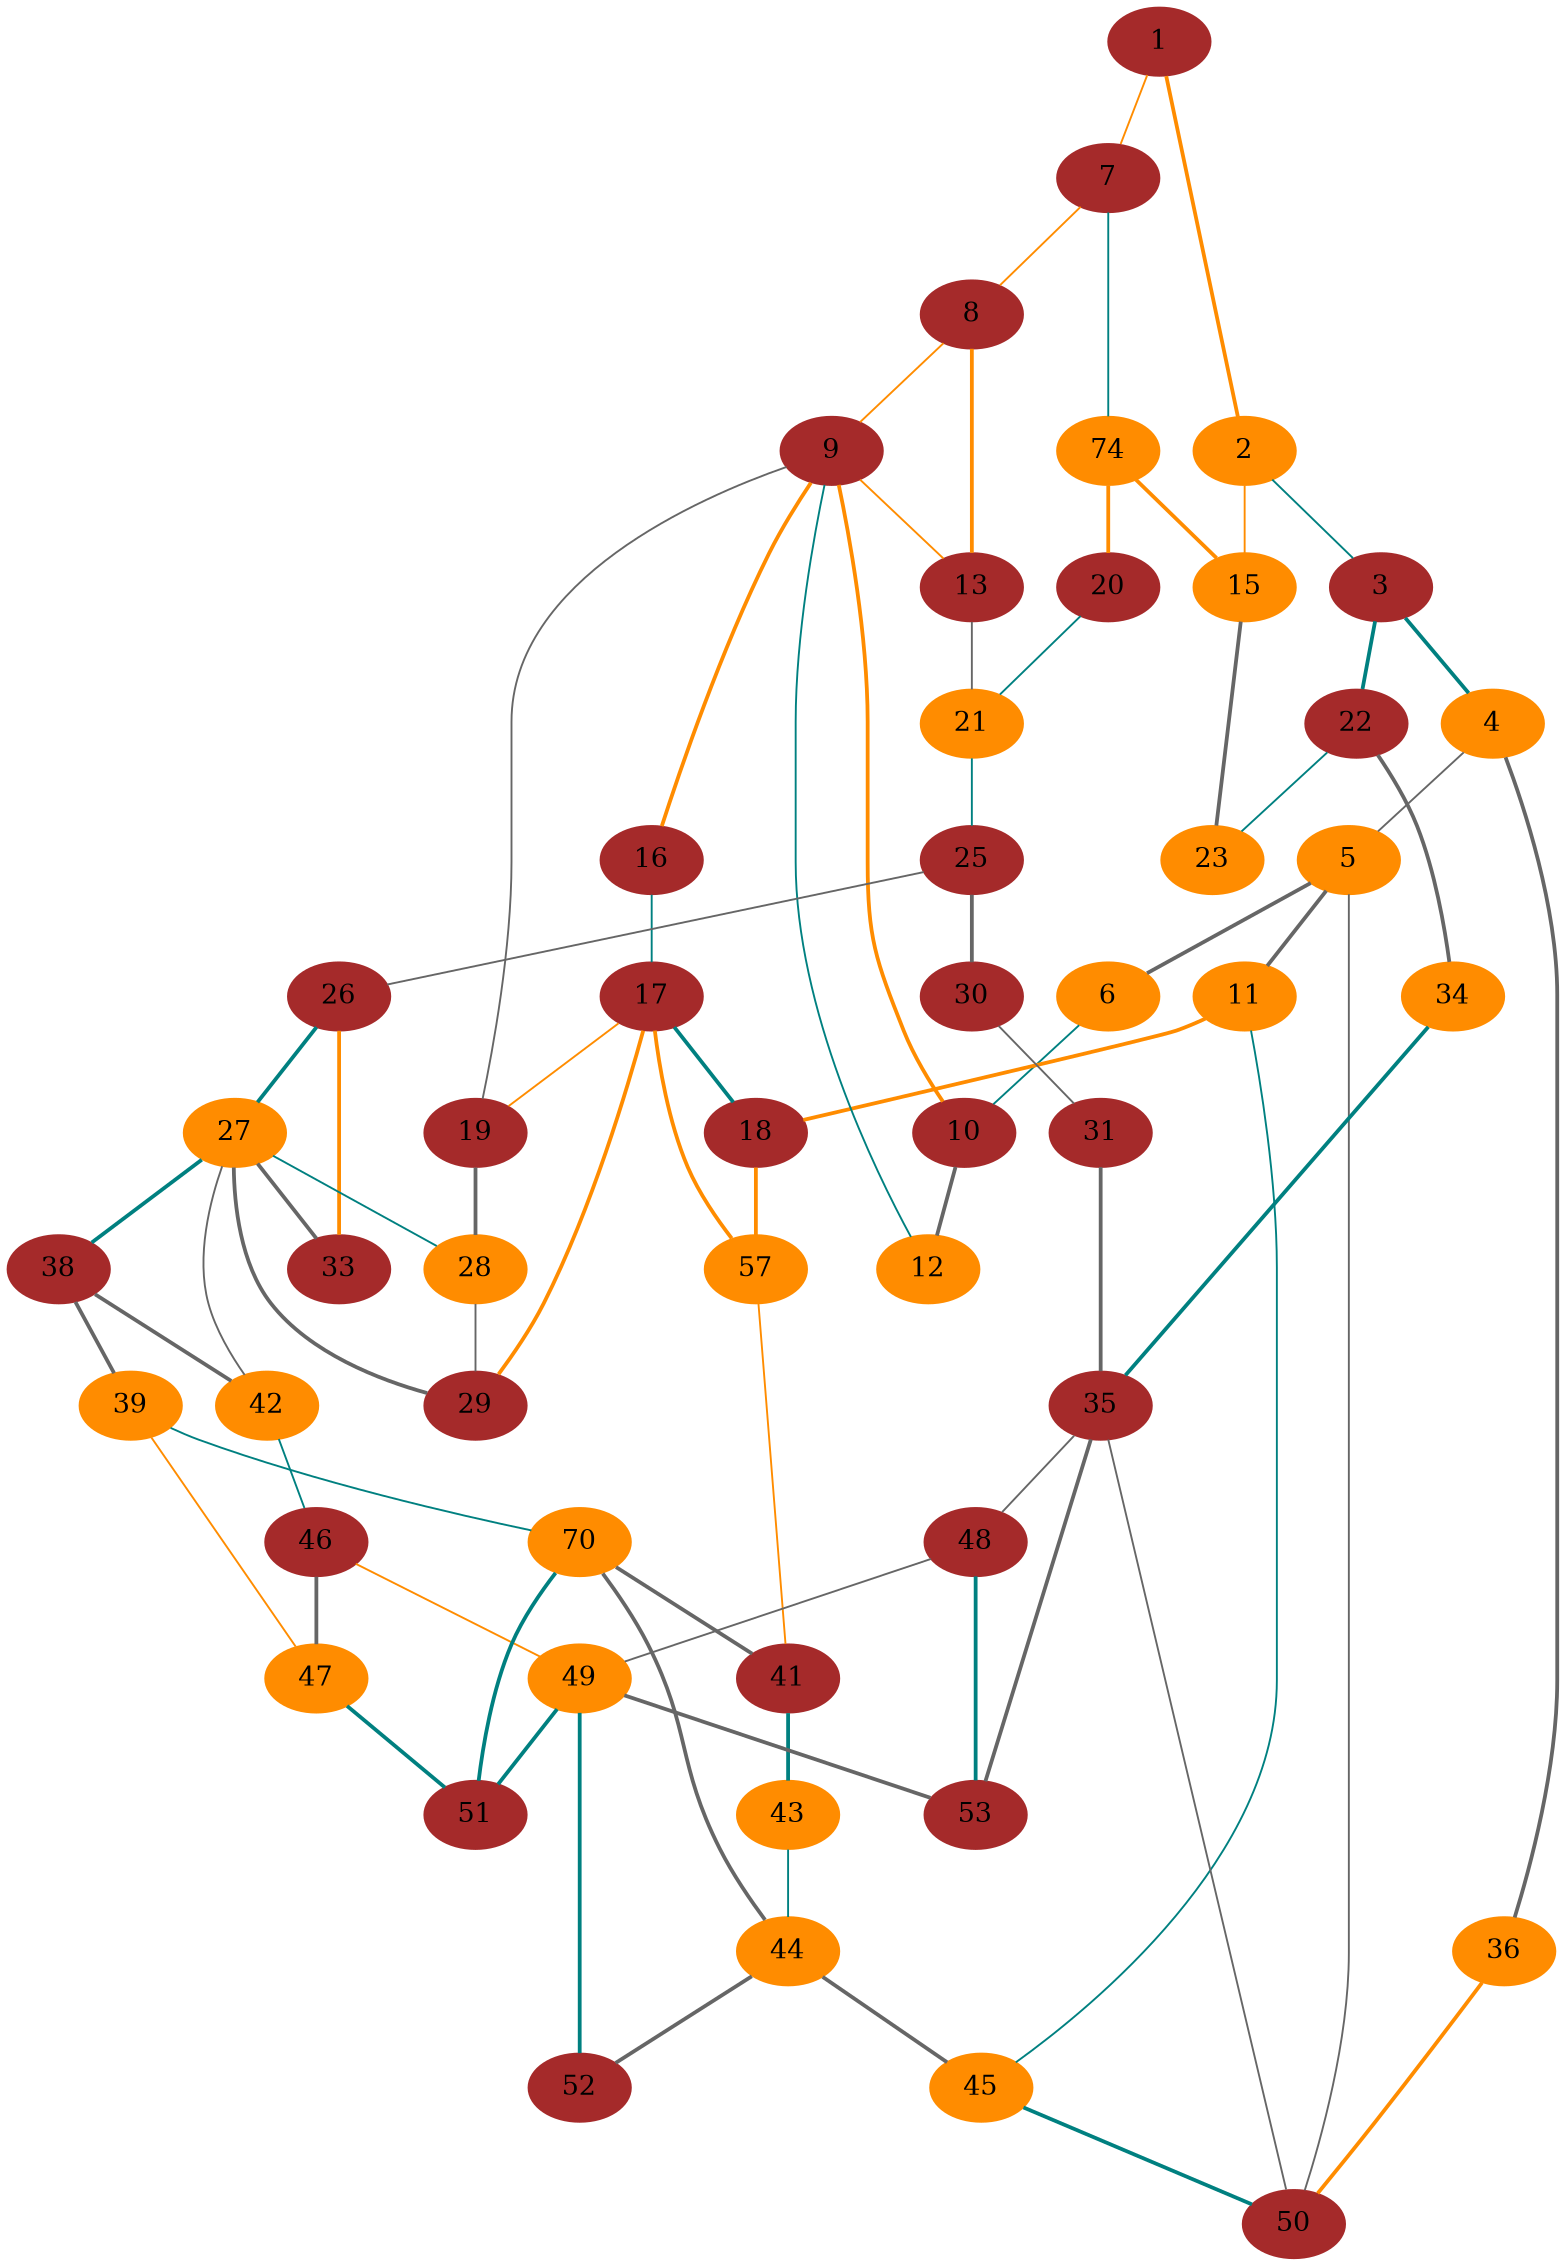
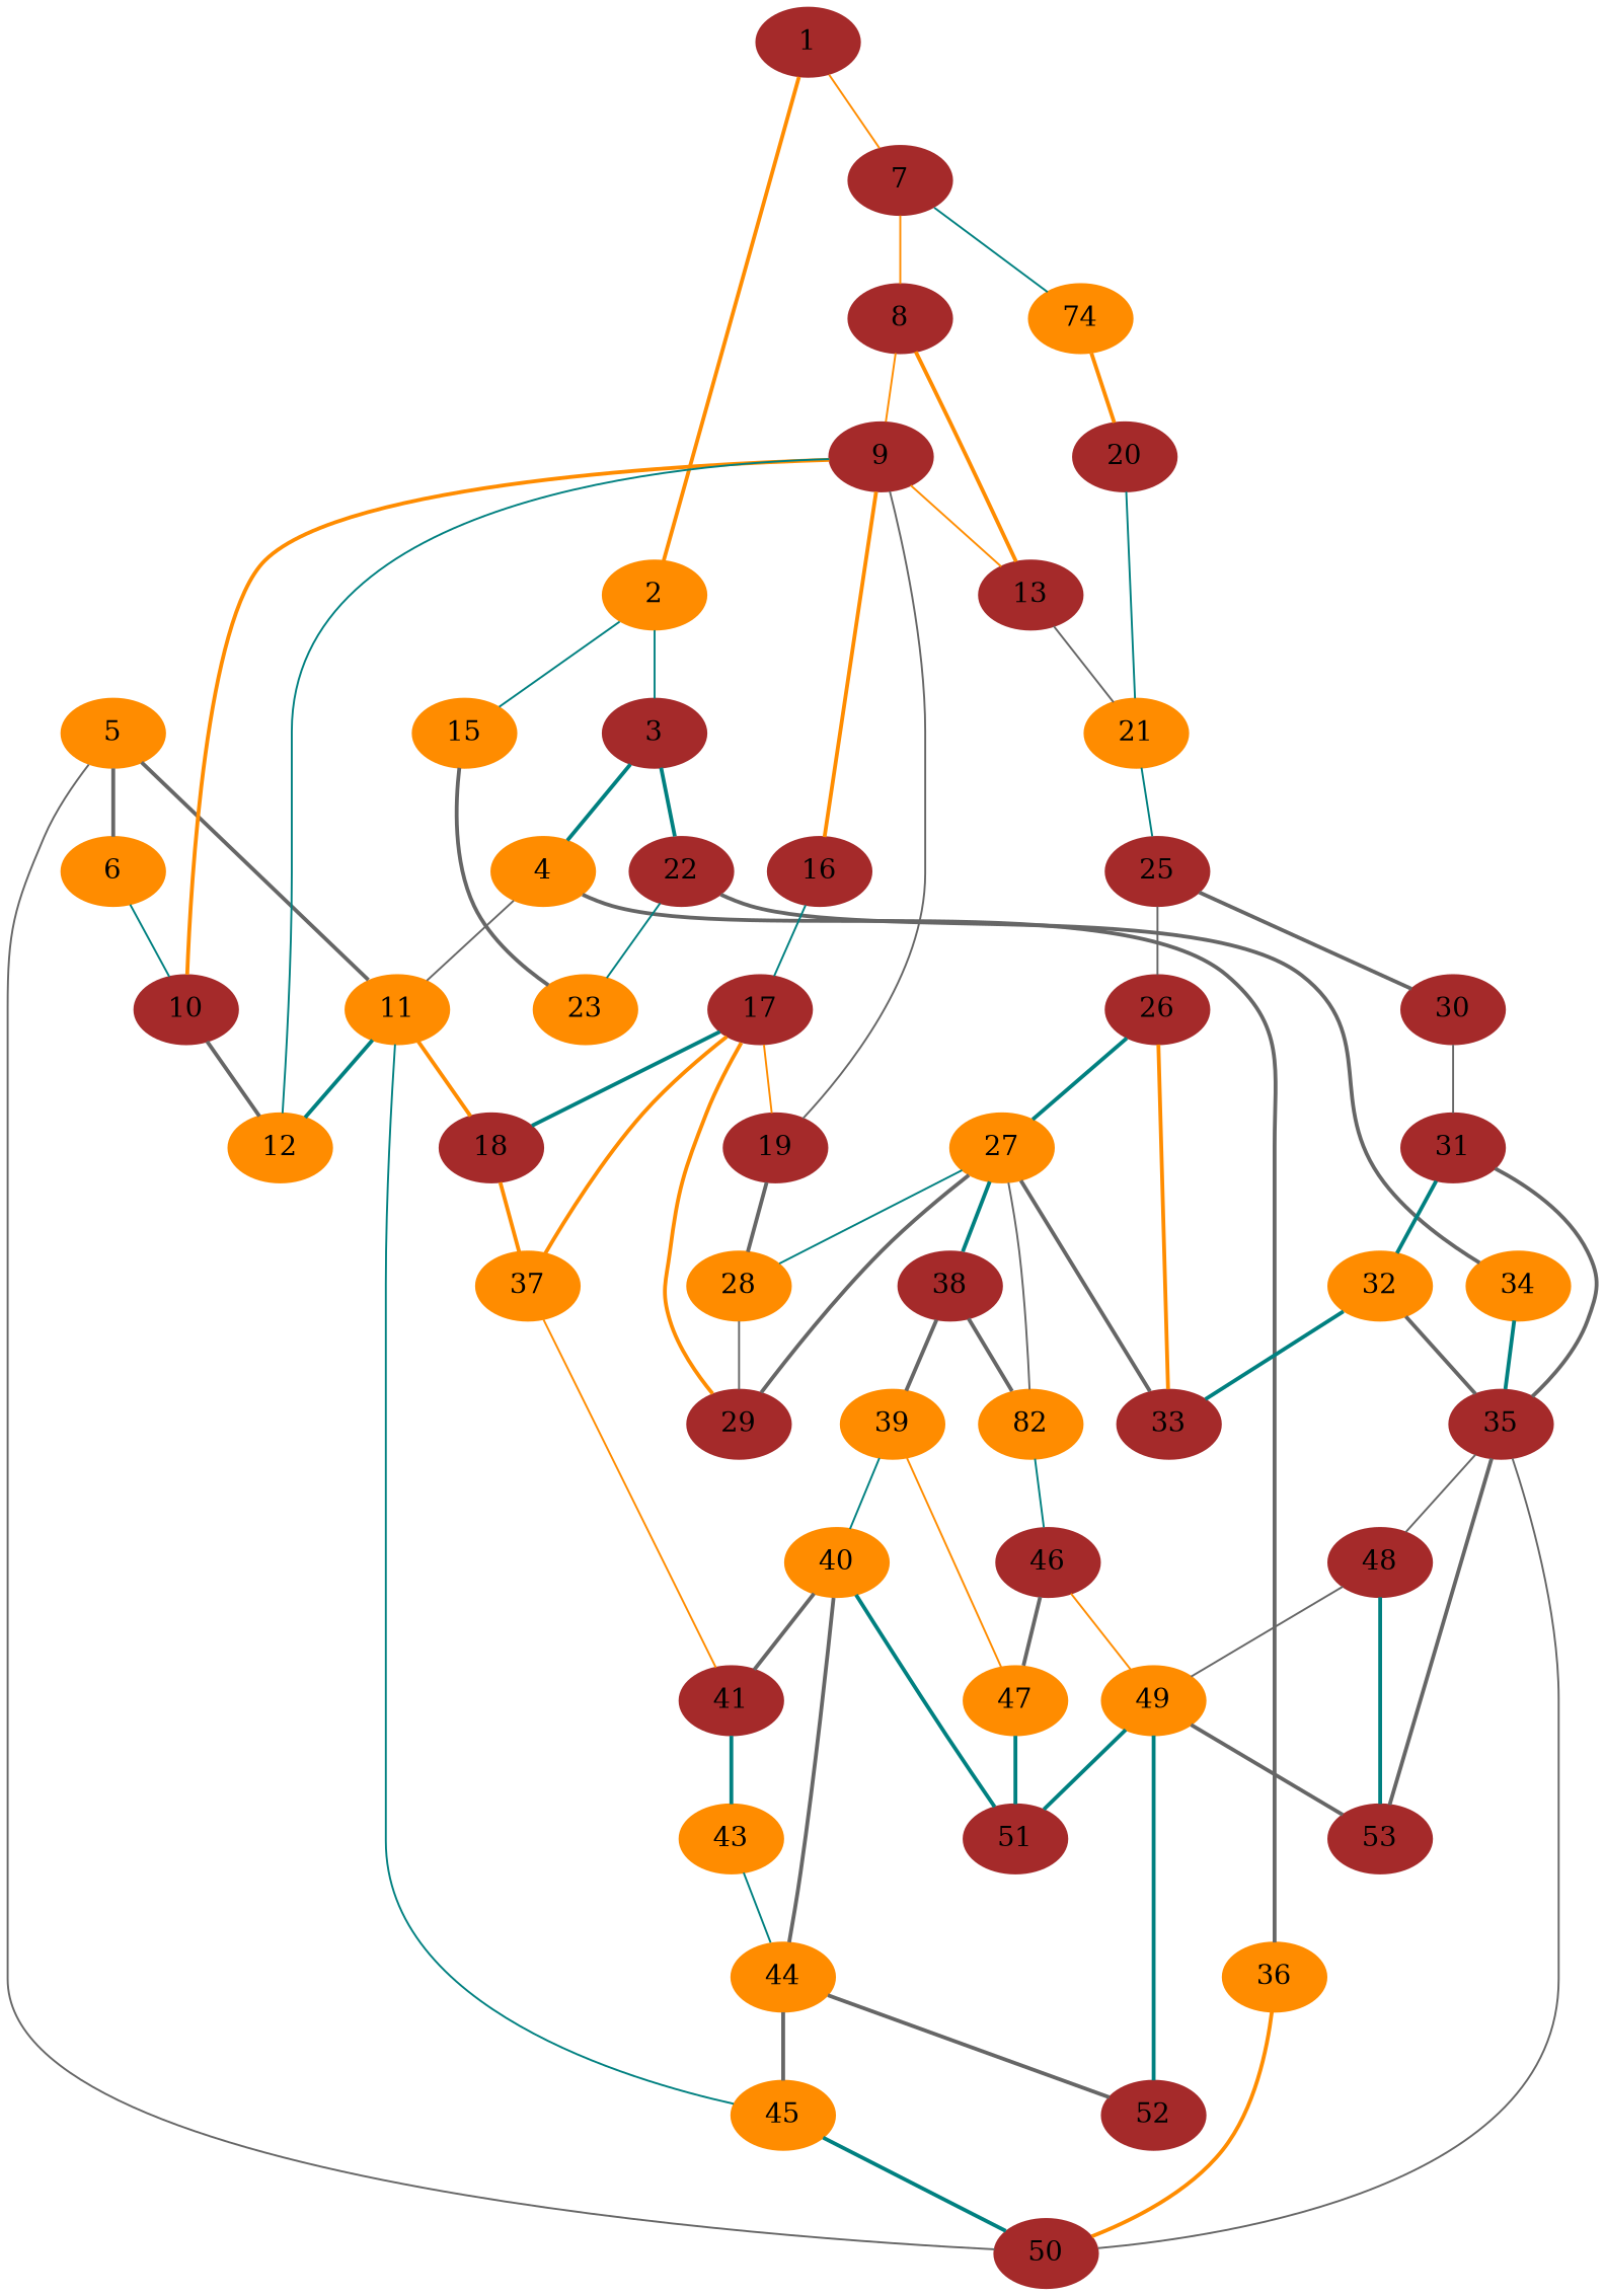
  graph {
    node [color=brown style=filled]
    edge [color=gray40 style=bold weight=1.0]
    2 [color=darkorange]
    1
    7
    3
    15 [color=darkorange]
    8
    n7 [color=darkorange label=74]
    4 [color=darkorange]
    22
    23 [color=darkorange]
    5 [color=darkorange]
    36 [color=darkorange]
    34 [color=darkorange]
    6 [color=darkorange]
    11 [color=darkorange]
    50
    10
    12 [color=darkorange]
    18
    45 [color=darkorange]
    9
    13
    20
    16
    19
    21 [color=darkorange]
    17
    28 [color=darkorange]
-   37 [color=darkorange label=57]
+   37 [color=darkorange]
    25
    29
    41
    30
    26
    35
    31
    27 [color=darkorange]
    33
    38
-   42 [color=darkorange]
+   42 [color=darkorange label=82]
    39 [color=darkorange]
    46
+   32 [color=darkorange]
    48
    53
    49 [color=darkorange]
    43 [color=darkorange]
-   40 [color=darkorange label=70]
+   40 [color=darkorange]
    47 [color=darkorange]
    44 [color=darkorange]
    51
    52
    2 -- 3 [color=teal style=solid]
-   2 -- 15 [color=darkorange style=solid]
+   2 -- 15 [color=teal style=solid]
    1 -- 2 [color=darkorange]
    1 -- 7 [color=darkorange style=solid]
    7 -- 8 [color=darkorange style=solid]
    7 -- n7 [color=teal style=solid]
    3 -- 4 [color=teal]
    3 -- 22 [color=teal]
    15 -- 23
    8 -- 9 [color=darkorange style=solid]
    8 -- 13 [color=darkorange]
-   n7 -- 15 [color=darkorange]
    n7 -- 20 [color=darkorange]
-   4 -- 5 [style=solid]
+   4 -- 11 [style=solid]
    4 -- 36
    22 -- 23 [color=teal style=solid]
    22 -- 34
    5 -- 6
    5 -- 11
    5 -- 50 [style=solid]
    36 -- 50 [color=darkorange]
    34 -- 35 [color=teal]
    6 -- 10 [color=teal style=solid]
+   11 -- 12 [color=teal]
    11 -- 18 [color=darkorange]
    11 -- 45 [color=teal style=solid]
    10 -- 12
    18 -- 37 [color=darkorange]
    45 -- 50 [color=teal]
    9 -- 10 [color=darkorange]
    9 -- 12 [color=teal style=solid]
    9 -- 13 [color=darkorange style=solid]
    9 -- 16 [color=darkorange]
    9 -- 19 [style=solid]
    13 -- 21 [style=solid]
    20 -- 21 [color=teal style=solid]
    16 -- 17 [color=teal style=solid weight=2.0]
    19 -- 28
    21 -- 25 [color=teal style=solid]
    17 -- 18 [color=teal]
    17 -- 19 [color=darkorange style=solid]
    17 -- 37 [color=darkorange]
    17 -- 29 [color=darkorange]
    28 -- 29 [style=solid]
    37 -- 41 [color=darkorange style=solid]
    25 -- 30
    25 -- 26 [style=solid]
    41 -- 43 [color=teal]
    30 -- 31 [style=solid]
    26 -- 27 [color=teal]
    26 -- 33 [color=darkorange]
    35 -- 50 [style=solid]
    35 -- 48 [style=solid]
    35 -- 53
    31 -- 35
+   31 -- 32 [color=teal]
    27 -- 28 [color=teal style=solid]
    27 -- 29
    27 -- 33
    27 -- 38 [color=teal]
    27 -- 42 [style=solid]
    38 -- 42
    38 -- 39
    42 -- 46 [color=teal style=solid]
    39 -- 40 [color=teal style=solid]
    39 -- 47 [color=darkorange style=solid]
    46 -- 49 [color=darkorange style=solid]
    46 -- 47
+   32 -- 35
+   32 -- 33 [color=teal]
    48 -- 53 [color=teal]
    48 -- 49 [style=solid]
    49 -- 53
    49 -- 51 [color=teal]
    49 -- 52 [color=teal weight=2.0]
    43 -- 44 [color=teal style=solid weight=2.0]
    40 -- 41
    40 -- 44
    40 -- 51 [color=teal]
    47 -- 51 [color=teal]
    44 -- 45 [weight=2.0]
    44 -- 52
  }
